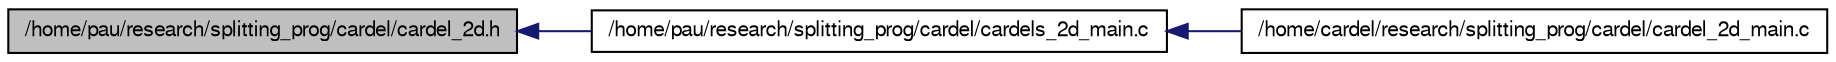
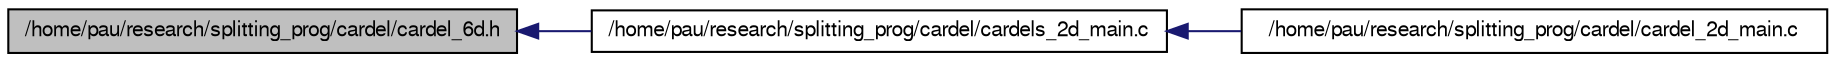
  digraph {
    rankdir=LR
    node [color=black fillcolor=white fontname=FreeSans fontsize=10 shape=record style=filled]
    edge [color=midnightblue dir=back fontname=FreeSans fontsize=10 labelfontname=FreeSans labelfontsize=10 style=solid]
-   n1 [fillcolor=grey75 fontcolor=black height=0.2 label="/home/pau/research/splitting_prog/cardel/cardel_2d.h" width=0.4]
+   n1 [fillcolor=grey75 fontcolor=black height=0.2 label="/home/pau/research/splitting_prog/cardel/cardel_6d.h" width=0.4]
    n2 [height=0.2 label="/home/pau/research/splitting_prog/cardel/cardels_2d_main.c" width=0.4]
-   n3 [height=0.2 label="/home/cardel/research/splitting_prog/cardel/cardel_2d_main.c" width=0.4]
+   n3 [height=0.2 label="/home/pau/research/splitting_prog/cardel/cardel_2d_main.c" width=0.4]
    n1 -> n2
    n2 -> n3
  }
